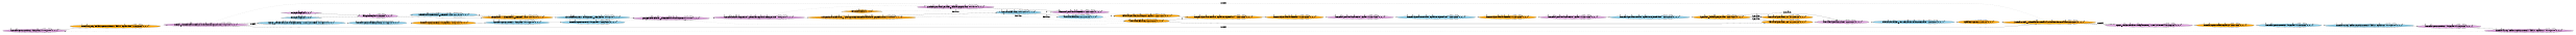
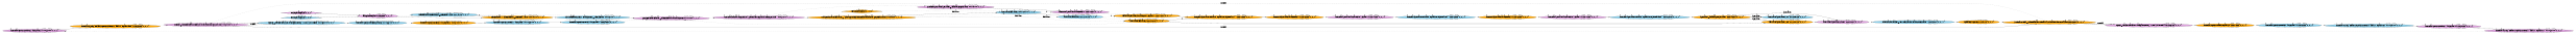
  digraph {
    rankdir=LR
    node [fillcolor=orange shape=ellipse style=filled]
    edge [style=solid]
    n1 [fillcolor=plum label="assertThat(topDocs.scoreDocs(2(.doc,equalTo(2))@@@32@@@['0', '0', '1']"]
    n2 [label="assertThat(toString(((FieldDoc)topDocs.scoreDocs(2().fields(0(),equalTo(three()))@@@33@@@['0', '0', '1']"]
    n3 [fillcolor=plum label="sortField = indexFieldData.sortField(null,MultiValueMode.MAX,null,true)@@@34@@@['0', '0', '1']"]
    n4 [fillcolor=skyblue label="assertThat(topDocs.totalHits,equalTo(3L))@@@36@@@['0', '0', '1']"]
    n5 [label="assertThat(topDocs.scoreDocs(0(.doc,equalTo(2))@@@37@@@['0', '0', '1']"]
    n6 [fillcolor=skyblue label="assertThat(topDocs.scoreDocs(1(.doc,equalTo(0))@@@38@@@['0', '0', '1']"]
    n7 [fillcolor=plum label="assertTrue(bytesValues.advanceExact(0))@@@10@@@['0', '0', '1']"]
    n8 [label="assertThat(bytesValues.docValueCount(),equalTo(1))@@@11@@@['0', '0', '1']"]
    n9 [label="assertThat(bytesValues.nextValue(),equalTo(new BytesRef(two())))@@@12@@@['0', '0', '1']"]
    n10 [fillcolor=skyblue label="List<LeafReaderContext> readerContexts = refreshReader()@@@5@@@['1', '1', '1']"]
    n11 [fillcolor=plum label="AtomicFieldData fieldData = indexFieldData.load(readerContext)@@@7@@@['1', '1', '1']"]
    n12 [fillcolor=plum label="assertThat(fieldData.ramBytesUsed(),greaterThanOrEqualTo(minRamBytesUsed()))@@@8@@@['1', '1', '1']"]
    n13 [label="SortField sortField = indexFieldData.sortField(null,MultiValueMode.MIN,null,false)@@@25@@@['0', '0', '1']"]
    n14 [fillcolor=skyblue label="topDocs = searcher.search(new MatchAllDocsQuery(),10,new Sort(sortField))@@@35@@@['0', '0', '1']"]
    n15 [fillcolor=plum label="topDocs = searcher.search(new MatchAllDocsQuery(),10,new Sort(sortField))@@@26@@@['0', '0', '1']"]
    n16 [label="assertThat(topDocs.totalHits,equalTo(3L))@@@27@@@['0', '0', '1']"]
    n17 [fillcolor=skyblue label="assertThat(topDocs.scoreDocs(0(.doc,equalTo(1))@@@28@@@['0', '0', '1']"]
    n18 [fillcolor=skyblue label="assertThat(toString(((FieldDoc)topDocs.scoreDocs(0().fields(0(),equalTo(one()))@@@29@@@['0', '0', '1']"]
    n19 [label="bytesValues = fieldData.getBytesValues()@@@19@@@['0', '0', '1']"]
-   n20 [label="assertValues(bytesValues,0,two())@@@20@@@['0', '0', '1']"]
+   n20 [fillcolor=skyblue label="assertValues(bytesValues,0,two())@@@20@@@['0', '0', '1']"]
    n21 [fillcolor=plum label="assertValues(bytesValues,2,three())@@@22@@@['0', '0', '1']"]
    n22 [label="assertValues(bytesValues,1,one())@@@21@@@['0', '0', '1']"]
    n23 [fillcolor=skyblue label="IndexSearcher searcher = new IndexSearcher(readerContext.reader())@@@23@@@['0', '0', '1']"]
    n24 [fillcolor=plum label="assertThat(topDocs.scoreDocs(1(.doc,equalTo(0))@@@30@@@['0', '0', '1']"]
    n25 [label="assertTrue(bytesValues.advanceExact(1))@@@13@@@['0', '0', '1']"]
    n26 [fillcolor=plum label="assertThat(bytesValues.docValueCount(),equalTo(1))@@@14@@@['0', '0', '1']"]
    n27 [fillcolor=skyblue label="assertThat(bytesValues.nextValue(),equalTo(new BytesRef(one())))@@@15@@@['0', '0', '1']"]
    n28 [label="assertValues(fieldValues,2)@@@12@@@['1', '1', '0']"]
    n29 [fillcolor=skyblue label="assertValues(fieldValues,1)@@@11@@@['1', '1', '0']"]
    n30 [fillcolor=skyblue label="assertThat(topDocs.scoreDocs(2(.doc,equalTo(1))@@@39@@@['0', '0', '1']"]
    n31 [label="MultiGeoPointValues fieldValues = ((AbstractAtomicGeoPointFieldData)fieldData).getGeoPointValues()@@@9@@@['1', '1', '0']"]
    n32 [fillcolor=plum label="SortedBinaryDocValues bytesValues = fieldData.getBytesValues()@@@9@@@['0', '0', '1']"]
    n33 [fillcolor=skyblue label="assertThat(bytesValues.nextValue(),equalTo(new BytesRef(three())))@@@18@@@['0', '0', '1']"]
    n34 [label="TopFieldDocs topDocs@@@24@@@['0', '0', '1']"]
    n35 [fillcolor=skyblue label="assertValues(fieldValues,0)@@@10@@@['1', '1', '0']"]
    n36 [fillcolor=plum label="assertThat(toString(((FieldDoc)topDocs.scoreDocs(1().fields(0(),equalTo(two()))@@@31@@@['0', '0', '1']"]
    n37 [fillcolor=plum label="testSingleValueAllSet['0', '0', '1']" shape=diamond]
    n38 [fillcolor=plum label="fillSingleValueAllSet()@@@3@@@['1', '1', '1']"]
    n39 [label="IndexFieldData<?> indexFieldData = getForField(\"value\")@@@4@@@['0', '1', '0']"]
    n40 [fillcolor=skyblue label="IndexFieldData indexFieldData = getForField(\"value\")@@@4@@@['1', '0', '1']"]
    n41 [fillcolor=plum label="assertThat(bytesValues.docValueCount(),equalTo(1))@@@17@@@['0', '0', '1']"]
    n42 [label="testSingleValueAllSet['0', '1', '0']" shape=diamond]
    n43 [label="assertTrue(bytesValues.advanceExact(2))@@@16@@@['0', '0', '1']"]
    n44 [fillcolor=skyblue label="testSingleValueAllSet['1', '0', '0']" shape=diamond]
    n1 -> n2
    n2 -> n3 [style=dotted]
    n3 -> n13 [label=sortField]
    n3 -> n14 [label=sortField]
    n3 -> n14
    n4 -> n5 [style=dotted]
    n5 -> n6
    n6 -> n30
    n7 -> n8 [style=dotted]
    n8 -> n9
    n9 -> n25
    n10 -> n11
    n11 -> n12 [style=dotted]
    n12 -> n31
    n12 -> n32 [style=dotted]
    n13 -> n3 [label=sortField style=dotted]
    n13 -> n15 [label=sortField]
    n13 -> n15
    n14 -> n4
    n15 -> n16
    n16 -> n17 [style=dotted]
    n17 -> n18 [style=dotted]
    n18 -> n24
    n19 -> n20
    n19 -> n20 [label=bytesValues]
    n19 -> n21 [label=bytesValues]
    n19 -> n22 [label=bytesValues]
    n21 -> n23 [style=dotted]
    n22 -> n21
    n23 -> n34
    n24 -> n36
    n25 -> n26 [style=dotted]
    n26 -> n27 [style=dotted]
    n27 -> n43 [style=dotted]
    n28 -> n9 [label=0]
    n28 -> n11 [style=dotted]
    n28 -> n22
    n29 -> n8 [label=0 style=dotted]
    n29 -> n28 [style=dotted]
    n30 -> n11 [style=dotted]
    n31 -> n28 [label=fieldValues style=dotted]
    n31 -> n29 [label=fieldValues style=dotted]
    n31 -> n35 [style=dotted]
    n31 -> n35 [label=fieldValues]
    n32 -> n7
    n33 -> n19 [style=dotted]
    n34 -> n13 [style=dotted]
    n35 -> n7 [label=0 style=dotted]
    n35 -> n29
    n36 -> n1 [style=dotted]
    n37 -> n38
    n38 -> n39
    n38 -> n40 [style=dotted]
    n39 -> n10
    n40 -> n10 [style=dotted]
    n40 -> n39 [label=0]
    n41 -> n33
    n42 -> n35 [style=dotted]
    n43 -> n41 [style=dotted]
    n44 -> n38
  }
